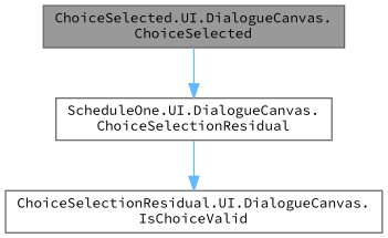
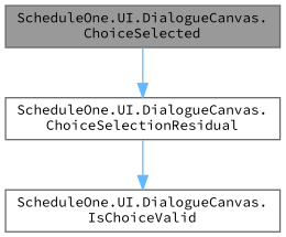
  digraph {
    fontname="Source Code Pro"
    rankdir=TB
    node [color=grey40 fillcolor=white fontname="Source Code Pro" fontsize=10 shape=box style=filled]
    edge [color=steelblue1 fontname="Source Code Pro" fontsize=10 labelfontname=Helvetica labelfontsize=10 style=solid]
-   n1 [color=gray40 fillcolor=grey60 fontcolor=black height=0.2 label="ChoiceSelected.UI.DialogueCanvas.\lChoiceSelected" width=0.4]
+   n1 [color=gray40 fillcolor=grey60 fontcolor=black height=0.2 label="ScheduleOne.UI.DialogueCanvas.\lChoiceSelected" width=0.4]
    n2 [height=0.2 label="ScheduleOne.UI.DialogueCanvas.\lChoiceSelectionResidual" width=0.4]
-   n3 [height=0.2 label="ChoiceSelectionResidual.UI.DialogueCanvas.\lIsChoiceValid" width=0.4]
+   n3 [height=0.2 label="ScheduleOne.UI.DialogueCanvas.\lIsChoiceValid" width=0.4]
    n1 -> n2
    n2 -> n3
  }
